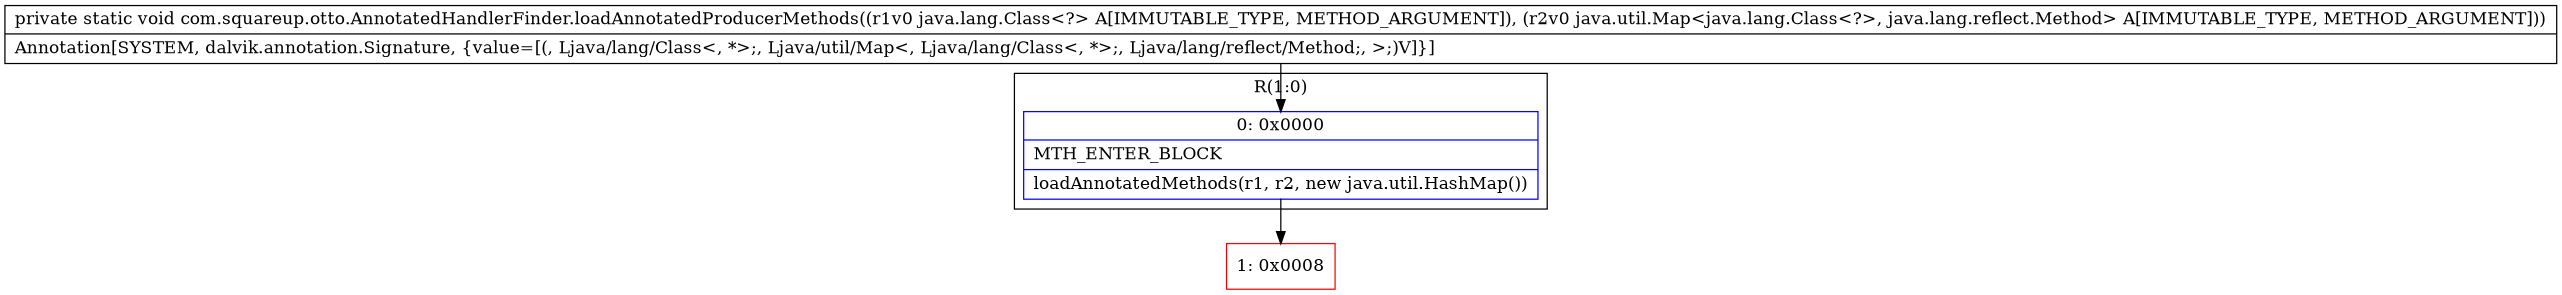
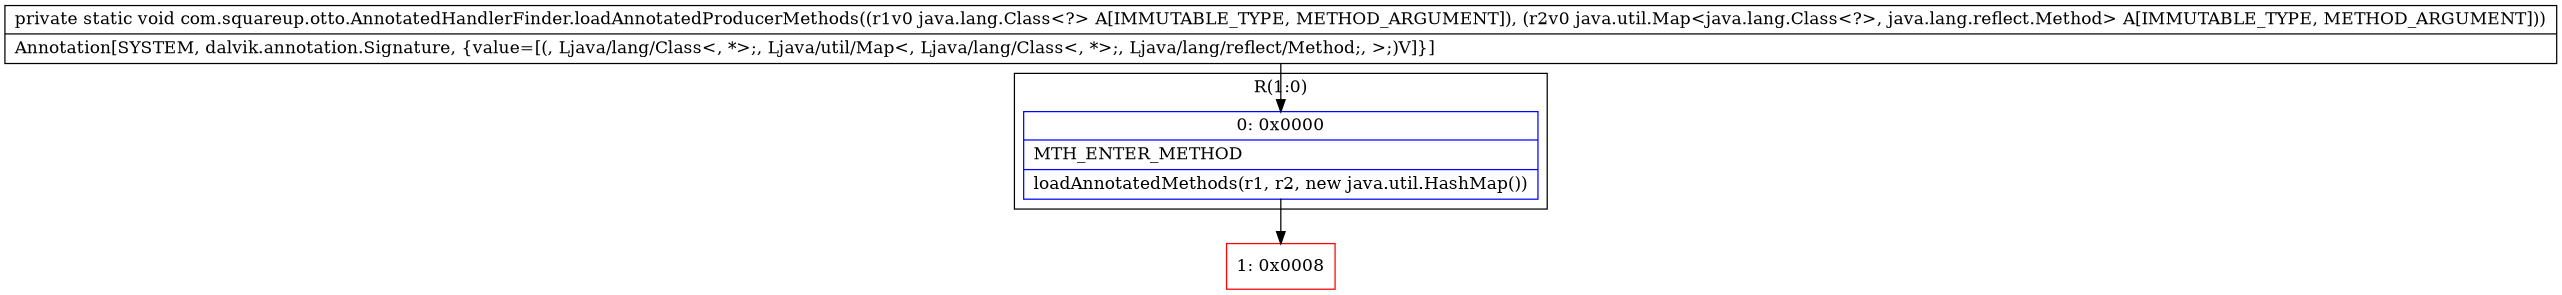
  digraph {
    node [shape=record]
-   n1 [color=blue label="{0\:\ 0x0000|MTH_ENTER_BLOCK\l|loadAnnotatedMethods(r1, r2, new java.util.HashMap())\l}"]
+   n1 [color=blue label="{0\:\ 0x0000|MTH_ENTER_METHOD\l|loadAnnotatedMethods(r1, r2, new java.util.HashMap())\l}"]
    n2 [color=red label="{1\:\ 0x0008}"]
    n3 [label="{private static void com.squareup.otto.AnnotatedHandlerFinder.loadAnnotatedProducerMethods((r1v0 java.lang.Class\<?\> A[IMMUTABLE_TYPE, METHOD_ARGUMENT]), (r2v0 java.util.Map\<java.lang.Class\<?\>, java.lang.reflect.Method\> A[IMMUTABLE_TYPE, METHOD_ARGUMENT]))  | Annotation[SYSTEM, dalvik.annotation.Signature, \{value=[(, Ljava\/lang\/Class\<, *\>;, Ljava\/util\/Map\<, Ljava\/lang\/Class\<, *\>;, Ljava\/lang\/reflect\/Method;, \>;)V]\}]\l}"]
    subgraph cluster_1 {
      label="R(1:0)"
      n1
    }
    n1 -> n2
    n3 -> n1
  }
